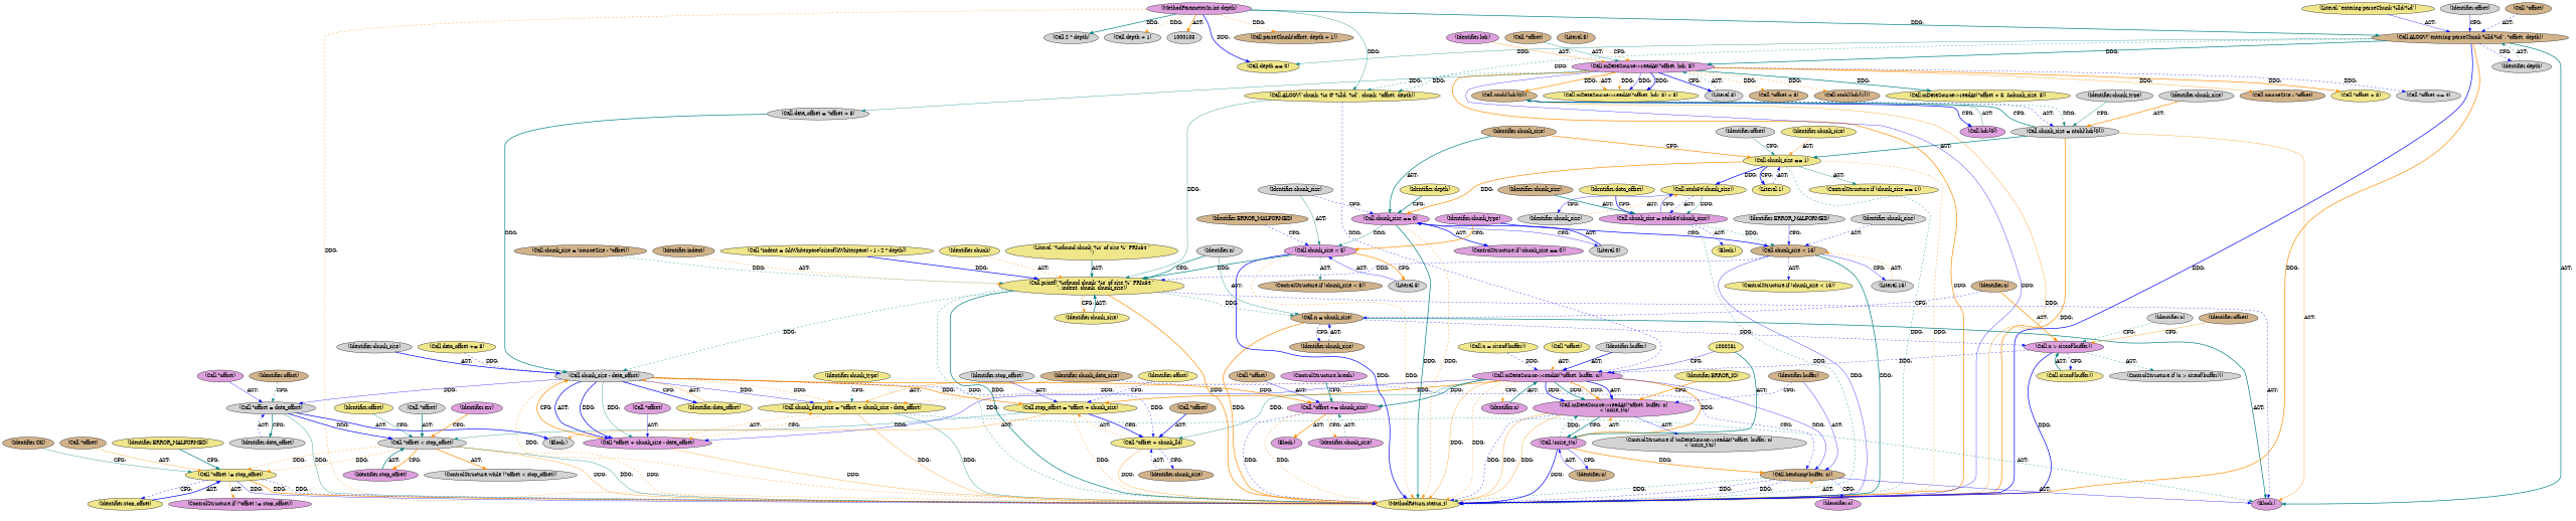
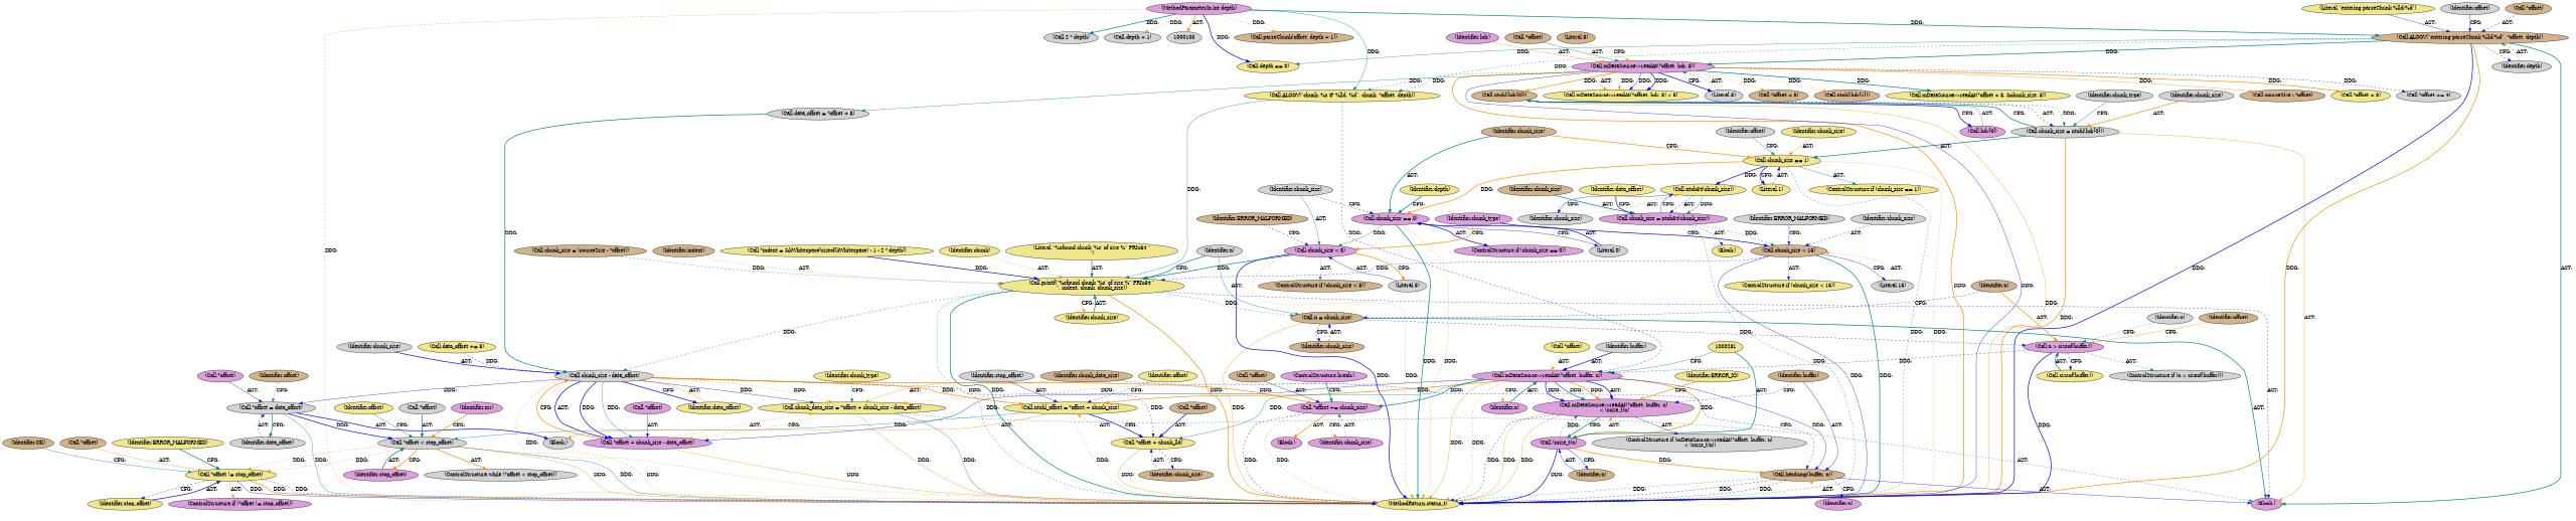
  digraph {
    node [fillcolor=khaki style=filled]
    edge [color=blue style=dashed]
    n1 [fillcolor=tan label="(Call,ntohl(hdr[0]))"]
    n2 [fillcolor=lightgrey label="(Call,chunk_size = ntohl(hdr[0]))"]
    n3 [fillcolor=plum label="(Call,hdr[0])"]
    n4 [label="(MethodReturn,status_t)"]
    n5 [fillcolor=plum label="(Block,)"]
    n6 [label="(Call,chunk_size == 1)"]
    n7 [fillcolor=plum label="(Call,mDataSource->readAt(*offset, hdr, 8))"]
    n8 [label="(Call,*offset + 8)"]
    n9 [fillcolor=lightgrey label="(Call,*offset += 4)"]
    n10 [label="(Call,mDataSource->readAt(*offset, hdr, 8) < 8)"]
    n11 [fillcolor=lightgrey label="(Literal,8)"]
    n12 [fillcolor=tan label="(Call,*offset + 8)"]
    n13 [fillcolor=tan label="(Call,ntohl(hdr[1]))"]
    n14 [label="(Call,mDataSource->readAt(*offset + 8, &chunk_size, 8))"]
    n15 [fillcolor=lightgrey label="(Call,data_offset = *offset + 8)"]
    n16 [label="(Call,ALOGV(\"chunk: %s @ %lld, %d\", chunk, *offset, depth))"]
    n17 [fillcolor=tan label="(Call,sourceSize - *offset)"]
    n18 [fillcolor=lightgrey label="(Call,chunk_size - data_offset)"]
    n19 [label="(Call,printf(\"%sfound chunk '%s' of size %\" PRIu64 \"\n\", indent, chunk, chunk_size))"]
    n20 [fillcolor=plum label="(Call,mDataSource->readAt(*offset, buffer, n))"]
    n21 [fillcolor=tan label="(Call,ALOGV(\"entering parseChunk %lld/%d\", *offset, depth))"]
    n22 [fillcolor=lightgrey label="(Identifier,depth)"]
    n23 [label="(Call,depth == 0)"]
    n24 [fillcolor=plum label="(MethodParameterIn,int depth)"]
    n25 [fillcolor=tan label="(Call,parseChunk(offset, depth + 1))"]
    n26 [fillcolor=lightgrey label="(Call,2 * depth)"]
    n27 [fillcolor=lightgrey label="(Call,depth + 1)"]
    1000103 [fillcolor=lightgrey]
    n29 [label="(Call,ntoh64(chunk_size))"]
    n30 [fillcolor=plum label="(Call,chunk_size == 0)"]
    n31 [label="(ControlStructure,if (chunk_size == 1))"]
    n32 [label="(Literal,1)"]
    n33 [fillcolor=plum label="(Call,chunk_size = ntoh64(chunk_size))"]
    n34 [fillcolor=lightgrey label="(Identifier,chunk_size)"]
    n35 [fillcolor=plum label="(Call,chunk_size < 8)"]
    n36 [fillcolor=lightgrey label="(Literal,0)"]
    n37 [fillcolor=plum label="(ControlStructure,if (chunk_size == 0))"]
    n38 [fillcolor=tan label="(Call,chunk_size < 16)"]
    n39 [label="(Block,)"]
    n40 [label="(ControlStructure,if (chunk_size < 16))"]
    n41 [fillcolor=lightgrey label="(Literal,16)"]
    n42 [fillcolor=tan label="(Call,n = chunk_size)"]
    n43 [label="(Identifier,chunk_size)"]
    n44 [fillcolor=plum label="(Call,n > sizeof(buffer))"]
    n45 [fillcolor=tan label="(Identifier,chunk_size)"]
    n46 [label="(Call,chunk_data_size = *offset + chunk_size - data_offset)"]
    n47 [fillcolor=plum label="(Call,*offset + chunk_size - data_offset)"]
-   n48 [label="(Call,stop_offset = *offset + chunk_size)"]
+   n48 [label="(Call,ntohl_offset = *offset + chunk_size)"]
    n49 [label="(Call,*offset + chunk_lld)"]
    n50 [fillcolor=plum label="(Call,*offset += chunk_size)"]
    n51 [fillcolor=lightgrey label="(Call,*offset = data_offset)"]
    n52 [label="(Identifier,data_offset)"]
    n53 [fillcolor=lightgrey label="(ControlStructure,if (n > sizeof(buffer)))"]
    n54 [label="(Call,sizeof(buffer))"]
    n55 [fillcolor=plum label="(Call,mDataSource->readAt(*offset, buffer, n)\n < (ssize_t)n)"]
    n56 [fillcolor=plum label="(Call,(ssize_t)n)"]
    n57 [fillcolor=tan label="(Call,hexdump(buffer, n))"]
    n58 [fillcolor=plum label="(Identifier,n)"]
    n59 [fillcolor=lightgrey label="(ControlStructure,if (mDataSource->readAt(*offset, buffer, n)\n < (ssize_t)n))"]
    n60 [fillcolor=tan label="(Identifier,n)"]
    n61 [fillcolor=plum label="(Identifier,n)"]
    n62 [fillcolor=lightgrey label="(Call,*offset < stop_offset)"]
    n63 [fillcolor=lightgrey label="(Block,)"]
    n64 [fillcolor=tan label="(Identifier,chunk_size)"]
    n65 [fillcolor=plum label="(Block,)"]
    n66 [fillcolor=plum label="(Identifier,chunk_size)"]
    n67 [label="(Call,*offset != stop_offset)"]
    n68 [fillcolor=lightgrey label="(ControlStructure,while (*offset < stop_offset))"]
    n69 [fillcolor=plum label="(Identifier,stop_offset)"]
    n70 [label="(Identifier,stop_offset)"]
    n71 [fillcolor=plum label="(ControlStructure,if (*offset != stop_offset))"]
    n72 [fillcolor=lightgrey label="(Identifier,data_offset)"]
    n73 [fillcolor=lightgrey label="(Literal,8)"]
    n74 [fillcolor=tan label="(ControlStructure,if (chunk_size < 8))"]
    n75 [fillcolor=tan label="(Identifier,chunk_data_size)"]
    n76 [fillcolor=lightgrey label="(Identifier,chunk_size)"]
    n77 [label="(Identifier,ERROR_MALFORMED)"]
    n78 [label="(Identifier,depth)"]
    n79 [fillcolor=lightgrey label="(Identifier,n)"]
    n80 [fillcolor=lightgrey label="(Identifier,offset)"]
    n81 [fillcolor=tan label="(Identifier,offset)"]
    n82 [fillcolor=plum label="(Identifier,hdr)"]
    n83 [label="(Call,*indent = &kWhitespace[sizeof(kWhitespace) - 1 - 2 * depth])"]
    n84 [fillcolor=tan label="(Identifier,n)"]
    n85 [fillcolor=tan label="(Call,*offset)"]
    n86 [fillcolor=plum label="(Identifier,chunk_type)"]
    n87 [fillcolor=lightgrey label="(Identifier,stop_offset)"]
    n88 [fillcolor=lightgrey label="(Identifier,chunk_size)"]
    n89 [fillcolor=tan label="(Identifier,buffer)"]
    n90 [fillcolor=lightgrey label="(Identifier,ERROR_MALFORMED)"]
    n91 [fillcolor=lightgrey label="(Identifier,chunk_size)"]
    n92 [label="(Identifier,chunk)"]
    n93 [fillcolor=plum label="(Call,*offset)"]
    n94 [fillcolor=tan label="(Call,*offset)"]
    n95 [fillcolor=tan label="(Literal,8)"]
    n96 [label="(Identifier,data_offset)"]
    n97 [label="(Call,data_offset += 8)"]
    n98 [label="(Identifier,ERROR_IO)"]
    n99 [fillcolor=tan label="(Identifier,ERROR_MALFORMED)"]
    n100 [fillcolor=plum label="(ControlStructure,break;)"]
    n101 [fillcolor=plum label="(Call,*offset)"]
    n102 [fillcolor=lightgrey label="(Identifier,offset)"]
    n103 [fillcolor=tan label="(Identifier,offset)"]
    n104 [label="(Literal,\"entering parseChunk %lld/%d\")"]
    n105 [label="(Identifier,chunk_size)"]
    n106 [fillcolor=lightgrey label="(Identifier,chunk_type)"]
-   n107 [label="(Call,n = sizeof(buffer))"]
    n108 [fillcolor=tan label="(Call,*offset)"]
    n109 [label="(Identifier,offset)"]
    n110 [label="(Call,*offset)"]
    n111 [fillcolor=lightgrey label="(Call,*offset)"]
    n112 [fillcolor=plum label="(Identifier,err)"]
    n113 [fillcolor=tan label="(Identifier,OK)"]
    n114 [label="(Literal,\"%sfound chunk '%s' of size %\" PRIu64 \"\n\")"]
    n115 [fillcolor=lightgrey label="(Identifier,buffer)"]
    n116 [fillcolor=tan label="(Call,*offset)"]
    n117 [fillcolor=tan label="(Call,chunk_size = (sourceSize - *offset))"]
    n118 [label="(Identifier,offset)"]
    n119 [fillcolor=tan label="(Identifier,chunk_size)"]
    n120 [fillcolor=tan label="(Identifier,indent)"]
    n121 [fillcolor=lightgrey label="(Identifier,n)"]
    n122 [fillcolor=tan label="(Call,*offset)"]
    n123 [fillcolor=lightgrey label="(Identifier,chunk_size)"]
    n124 [label="(Identifier,chunk_type)"]
    n125 [fillcolor=tan label="(Identifier,chunk_size)"]
    1000281
    n1 -> n2 [label="AST: "]
    n1 -> n2 [color=teal label="DDG: "]
    n1 -> n3 [label="CFG: " style=bold]
    n1 -> n4 [color=darkorange label="DDG: " style=solid]
    n2 -> n1 [color=teal label="CFG: " style=bold]
    n2 -> n4 [color=darkorange label="DDG: " style=bold]
    n2 -> n5 [color=darkorange label="AST: " style=solid]
    n2 -> n6 [color=teal label="AST: " style=bold]
    n3 -> n1 [color=teal label="AST: " style=solid]
    n6 -> n4 [color=teal label="DDG: "]
    n6 -> n4 [color=darkorange label="DDG: "]
    n6 -> n29 [label="DDG: " style=bold]
    n6 -> n30 [color=darkorange label="DDG: " style=bold]
    n6 -> n31 [color=teal label="AST: " style=solid]
    n6 -> n32 [label="CFG: " style=bold]
    n7 -> n1 [color=darkorange label="DDG: " style=bold]
    n7 -> n4 [color=darkorange label="DDG: " style=bold]
    n7 -> n4 [label="DDG: " style=solid]
    n7 -> n8 [color=darkorange label="DDG: " style=bold]
    n7 -> n9 [label="DDG: "]
    n7 -> n10 [color=darkorange label="AST: " style=solid]
    n7 -> n10 [color=darkorange label="DDG: "]
    n7 -> n10 [label="DDG: " style=solid]
    n7 -> n10 [label="DDG: " style=bold]
    n7 -> n11 [label="CFG: " style=bold]
    n7 -> n12 [color=darkorange label="DDG: "]
    n7 -> n13 [color=darkorange label="DDG: "]
    n7 -> n14 [color=teal label="DDG: " style=bold]
    n7 -> n15 [color=teal label="DDG: " style=solid]
    n7 -> n16 [color=teal label="DDG: "]
    n7 -> n17 [color=darkorange label="DDG: " style=solid]
    n11 -> n7 [color=teal label="AST: "]
    n15 -> n18 [color=teal label="DDG: " style=bold]
    n16 -> n19 [color=teal label="DDG: " style=solid]
    n16 -> n20 [label="DDG: "]
    n18 -> n4 [color=darkorange label="DDG: "]
    n18 -> n46 [color=darkorange label="DDG: "]
    n18 -> n46 [label="DDG: " style=solid]
    n18 -> n47 [label="AST: " style=bold]
    n18 -> n47 [label="DDG: " style=bold]
    n18 -> n47 [color=teal label="DDG: " style=solid]
    n18 -> n48 [color=darkorange label="DDG: " style=bold]
    n18 -> n49 [label="DDG: "]
    n18 -> n50 [color=darkorange label="DDG: " style=bold]
    n18 -> n51 [label="DDG: " style=solid]
    n18 -> n52 [label="CFG: " style=bold]
    n19 -> n4 [color=teal label="DDG: " style=bold]
    n19 -> n4 [color=teal label="DDG: "]
    n19 -> n4 [color=darkorange label="DDG: " style=bold]
    n19 -> n5 [label="AST: "]
    n19 -> n18 [color=teal label="DDG: "]
    n19 -> n42 [color=teal label="DDG: "]
    n19 -> n43 [color=darkorange label="CFG: " style=solid]
    n20 -> n4 [color=darkorange label="DDG: " style=solid]
    n20 -> n4 [color=darkorange label="DDG: "]
    n20 -> n46 [color=darkorange label="DDG: "]
    n20 -> n47 [label="DDG: " style=solid]
    n20 -> n48 [color=darkorange label="DDG: " style=bold]
    n20 -> n49 [color=teal label="DDG: " style=solid]
    n20 -> n50 [color=teal label="DDG: " style=bold]
    n20 -> n55 [label="AST: " style=bold]
    n20 -> n55 [label="DDG: " style=bold]
    n20 -> n55 [color=teal label="DDG: " style=bold]
    n20 -> n55 [color=darkorange label="DDG: " style=bold]
    n20 -> n56 [color=darkorange label="DDG: " style=bold]
    n20 -> n57 [label="DDG: " style=solid]
    n20 -> n58 [color=darkorange label="CFG: "]
    n21 -> n4 [color=darkorange label="DDG: " style=bold]
    n21 -> n4 [label="DDG: " style=bold]
    n21 -> n5 [color=teal label="AST: " style=bold]
    n21 -> n7 [color=teal label="DDG: " style=bold]
    n21 -> n16 [color=teal label="DDG: "]
    n21 -> n22 [label="CFG: "]
    n21 -> n23 [color=teal label="DDG: " style=solid]
    n22 -> n21 [color=teal label="AST: "]
    n24 -> n4 [color=darkorange label="DDG: "]
    n24 -> n16 [color=teal label="DDG: " style=solid]
    n24 -> n21 [color=teal label="DDG: " style=bold]
    n24 -> n23 [label="DDG: " style=bold]
    n24 -> n25 [color=darkorange label="DDG: "]
    n24 -> n26 [color=teal label="DDG: " style=bold]
    n24 -> n27 [color=darkorange label="DDG: "]
    n24 -> 1000103 [color=darkorange label="AST: " style=bold]
    n29 -> n33 [label="AST: "]
    n29 -> n33 [color=teal label="DDG: " style=solid]
    n29 -> n34 [label="CFG: " style=solid]
    n30 -> n4 [color=teal label="DDG: " style=bold]
    n30 -> n4 [color=darkorange label="DDG: "]
    n30 -> n35 [color=teal label="DDG: " style=solid]
    n30 -> n36 [label="CFG: " style=solid]
    n30 -> n37 [label="AST: " style=bold]
    n32 -> n6 [label="AST: "]
    n33 -> n4 [color=teal label="DDG: "]
    n33 -> n29 [label="CFG: " style=solid]
    n33 -> n38 [color=teal label="DDG: "]
    n33 -> n39 [label="AST: "]
    n34 -> n29 [color=darkorange label="AST: "]
    n35 -> n4 [label="DDG: " style=bold]
    n35 -> n4 [color=darkorange label="DDG: "]
    n35 -> n19 [color=teal label="DDG: " style=bold]
    n35 -> n73 [color=darkorange label="CFG: " style=bold]
    n35 -> n74 [color=teal label="AST: "]
    n36 -> n30 [label="AST: " style=bold]
    n38 -> n4 [color=teal label="DDG: " style=bold]
    n38 -> n4 [label="DDG: " style=solid]
    n38 -> n19 [label="DDG: "]
    n38 -> n40 [label="AST: "]
    n38 -> n41 [label="CFG: " style=solid]
    n41 -> n38 [color=darkorange label="AST: "]
-   n42 -> n4 [color=darkorange label="DDG: " style=bold]
+   n42 -> n4 [color=darkorange label="DDG: " style=solid]
    n42 -> n5 [color=teal label="AST: " style=bold]
    n42 -> n44 [label="DDG: "]
    n42 -> n45 [label="CFG: "]
    n43 -> n19 [color=teal label="AST: " style=bold]
    n44 -> n4 [label="DDG: " style=bold]
    n44 -> n20 [label="DDG: "]
    n44 -> n53 [color=teal label="AST: "]
    n44 -> n54 [label="CFG: "]
    n45 -> n42 [label="AST: "]
    n46 -> n4 [color=teal label="DDG: " style=solid]
    n46 -> n4 [color=darkorange label="DDG: " style=solid]
    n46 -> n5 [color=teal label="AST: "]
    n46 -> n47 [color=darkorange label="CFG: "]
    n47 -> n4 [color=darkorange label="DDG: " style=solid]
    n47 -> n18 [color=darkorange label="CFG: " style=bold]
    n47 -> n46 [color=darkorange label="AST: "]
    n48 -> n4 [color=darkorange label="DDG: "]
    n48 -> n49 [label="CFG: " style=bold]
    n48 -> n62 [color=teal label="DDG: " style=solid]
    n48 -> n63 [color=darkorange label="AST: " style=solid]
    n49 -> n4 [color=darkorange label="DDG: " style=solid]
    n49 -> n48 [color=darkorange label="AST: "]
    n49 -> n64 [label="CFG: "]
    n50 -> n4 [label="DDG: "]
    n50 -> n4 [color=darkorange label="DDG: "]
    n50 -> n65 [color=darkorange label="AST: " style=bold]
    n50 -> n66 [color=darkorange label="CFG: "]
    n51 -> n4 [color=teal label="DDG: " style=solid]
    n51 -> n62 [label="DDG: " style=bold]
    n51 -> n63 [label="AST: " style=bold]
    n51 -> n72 [color=teal label="CFG: " style=bold]
    n52 -> n18 [color=darkorange label="AST: " style=solid]
    n54 -> n44 [color=teal label="AST: " style=bold]
    n55 -> n4 [color=darkorange label="DDG: " style=solid]
    n55 -> n4 [color=darkorange label="DDG: " style=solid]
    n55 -> n4 [label="DDG: "]
    n55 -> n56 [color=teal label="CFG: " style=bold]
    n55 -> n59 [label="AST: " style=solid]
    n56 -> n4 [label="DDG: " style=bold]
    n56 -> n55 [color=darkorange label="AST: "]
    n56 -> n55 [color=teal label="DDG: "]
    n56 -> n57 [color=darkorange label="DDG: " style=bold]
    n56 -> n60 [label="CFG: " style=solid]
    n57 -> n4 [label="DDG: "]
    n57 -> n4 [label="DDG: "]
    n57 -> n4 [color=teal label="DDG: "]
    n57 -> n5 [label="AST: " style=solid]
    n57 -> n61 [label="CFG: "]
    n58 -> n20 [color=teal label="AST: " style=bold]
    n60 -> n56 [label="AST: " style=solid]
    n61 -> n57 [color=darkorange label="AST: "]
    n62 -> n4 [color=darkorange label="DDG: " style=solid]
    n62 -> n4 [color=teal label="DDG: " style=solid]
    n62 -> n4 [color=darkorange label="DDG: "]
    n62 -> n67 [color=darkorange label="DDG: "]
    n62 -> n67 [color=darkorange label="DDG: "]
    n62 -> n68 [color=darkorange label="AST: " style=bold]
    n62 -> n69 [color=darkorange label="CFG: " style=bold]
    n64 -> n49 [label="AST: "]
    n66 -> n50 [color=teal label="AST: "]
    n67 -> n4 [color=darkorange label="DDG: " style=bold]
    n67 -> n4 [label="DDG: "]
    n67 -> n4 [label="DDG: " style=solid]
    n67 -> n70 [label="CFG: "]
    n67 -> n71 [color=darkorange label="AST: " style=solid]
    n69 -> n62 [color=teal label="AST: " style=bold]
    n70 -> n67 [label="AST: " style=bold]
    n72 -> n51 [label="AST: "]
    n73 -> n35 [label="AST: " style=solid]
    n75 -> n46 [color=darkorange label="AST: " style=solid]
    n75 -> n57 [label="CFG: "]
    n76 -> n30 [label="CFG: "]
    n76 -> n35 [color=teal label="AST: " style=solid]
    n77 -> n67 [color=teal label="CFG: " style=bold]
    n78 -> n30 [color=teal label="CFG: " style=bold]
    n79 -> n44 [color=teal label="CFG: "]
    n80 -> n21 [label="CFG: " style=solid]
    n81 -> n44 [color=darkorange label="CFG: " style=solid]
    n82 -> n7 [color=darkorange label="AST: " style=solid]
    n83 -> n19 [label="DDG: " style=bold]
    n84 -> n42 [label="CFG: "]
    n84 -> n44 [color=darkorange label="AST: " style=bold]
    n85 -> n7 [color=teal label="AST: " style=solid]
    n86 -> n35 [color=darkorange label="CFG: " style=bold]
    n86 -> n38 [label="CFG: " style=bold]
    n87 -> n48 [label="AST: " style=solid]
    n88 -> n2 [color=darkorange label="AST: " style=bold]
    n89 -> n55 [label="CFG: "]
    n89 -> n57 [label="AST: " style=solid]
    n90 -> n38 [label="CFG: " style=solid]
    n91 -> n18 [label="AST: " style=bold]
    n92 -> n19 [color=darkorange label="AST: "]
    n93 -> n51 [label="AST: " style=solid]
    n94 -> n21 [label="AST: "]
    n95 -> n7 [color=darkorange label="CFG: "]
    n96 -> n33 [label="CFG: " style=bold]
    n97 -> n18 [label="DDG: "]
    n98 -> n55 [color=darkorange label="CFG: " style=bold]
    n99 -> n35 [label="CFG: "]
    n100 -> n50 [color=teal label="CFG: " style=bold]
    n101 -> n47 [label="AST: " style=solid]
    n102 -> n6 [color=teal label="CFG: " style=solid]
    n103 -> n51 [color=teal label="CFG: "]
    n104 -> n21 [label="AST: " style=solid]
    n105 -> n6 [color=darkorange label="AST: " style=solid]
    n106 -> n2 [color=teal label="CFG: " style=solid]
-   n107 -> n20 [label="DDG: "]
    n108 -> n50 [label="AST: " style=solid]
    n109 -> n62 [color=teal label="CFG: " style=solid]
    n110 -> n20 [color=darkorange label="AST: "]
    n111 -> n62 [color=teal label="AST: " style=bold]
    n112 -> n62 [color=darkorange label="CFG: " style=bold]
    n113 -> n67 [color=teal label="CFG: " style=solid]
    n114 -> n19 [color=teal label="AST: " style=bold]
    n115 -> n20 [label="AST: " style=bold]
    n116 -> n49 [label="AST: " style=bold]
    n117 -> n19 [color=teal label="DDG: "]
    n118 -> n48 [label="CFG: "]
    n119 -> n33 [color=teal label="AST: " style=bold]
    n120 -> n19 [color=darkorange label="AST: "]
    n121 -> n19 [color=teal label="CFG: " style=bold]
    n121 -> n42 [color=teal label="AST: " style=solid]
    n122 -> n67 [color=darkorange label="AST: " style=solid]
    n123 -> n38 [label="AST: "]
    n124 -> n46 [color=teal label="CFG: "]
    n125 -> n6 [color=darkorange label="CFG: " style=bold]
    n125 -> n30 [color=teal label="AST: " style=bold]
-   1000281 -> n20 [label="CFG: " style=solid]
+   1000281 -> n20 [color=teal label="CFG: " style=solid]
    1000281 -> n56 [color=teal label="AST: " style=bold]
  }
